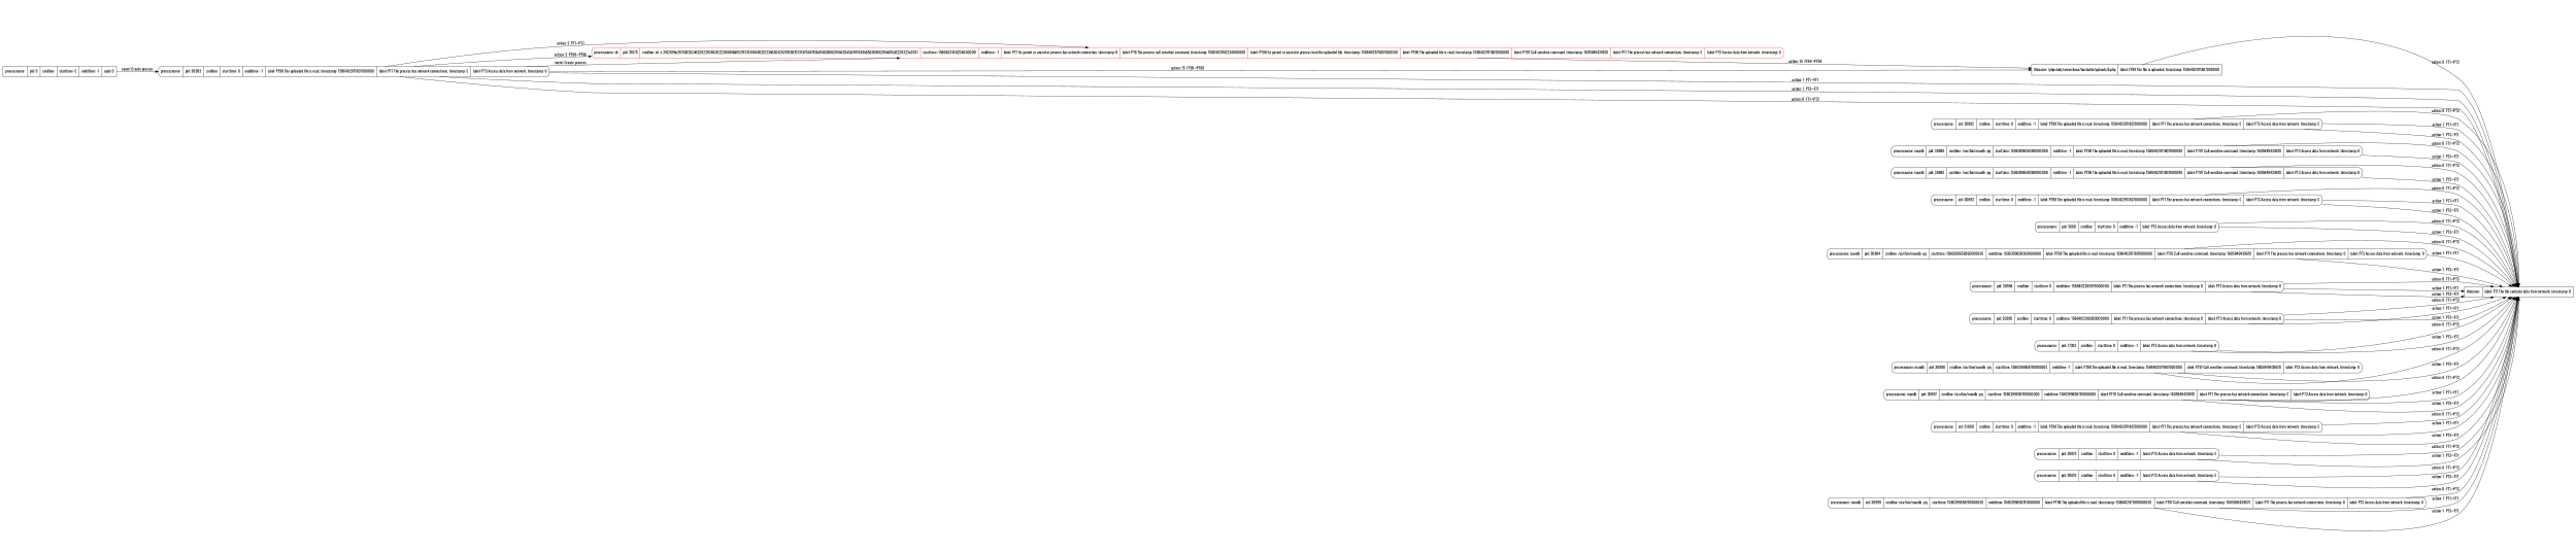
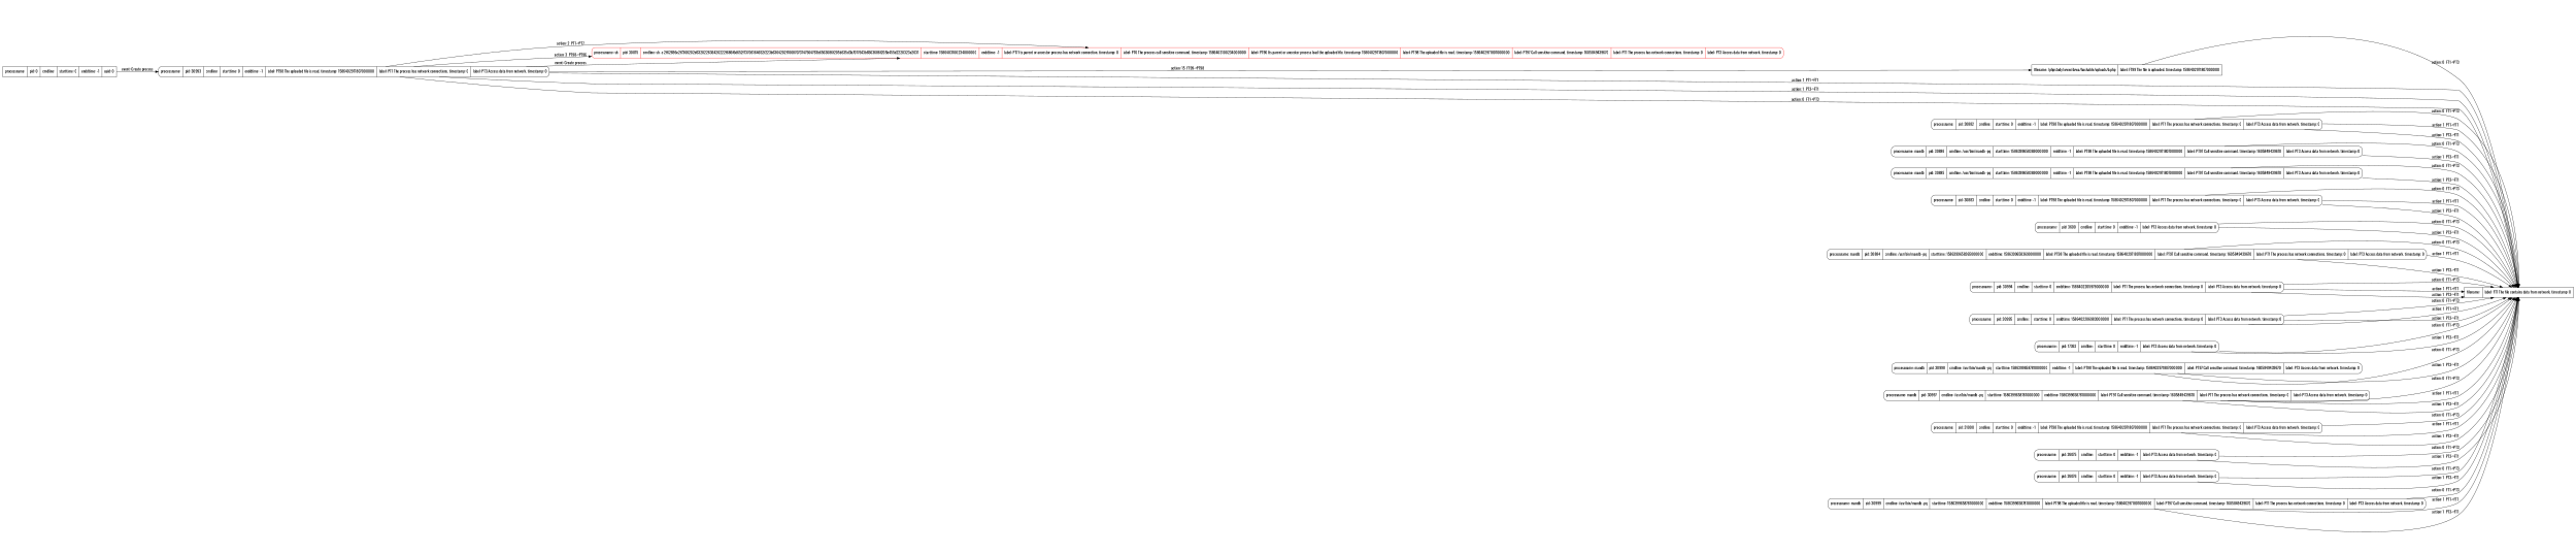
  digraph {
    fontname=Oswald
    rankdir=LR
    node [fontname=Oswald shape=Mrecord]
    edge [fontname=Oswald]
-   n1 [color=red label="{<head>processname: sh | pid: 31075 | cmdline: sh -c 2f62696e2f7368202d632022636420222f686f6d652f73706164652f223b6364202f70687073747564793b6563686f205b535d3b7077643b6563686f205b455d2220323e2631 | starttime: 1586403100234000000 | enddtime: -1 | label: PT7 Its parent or ancestor process has network connection. timestamp: 0 | label: PT6 The process call sensitive command. timestamp: 1586403100234000000 | label: PT96 Its parent or ancestor process load the uploaded file. timestamp: 1586402971807000000 | label: PT98 The uploaded file is read. timestamp: 1586402971807000000 | label: PT97 Call sensitive command. timestamp: 1605849439670 | label: PT1 The process has network connections. timestamp: 0 | label: PT3 Access data from network. timestamp: 0}"]
+   n1 [color=red label="{<head>processname: sh | pid: 30075 | cmdline: sh -c 2f62696e2f7368202d632022636420222f686f6d652f73706164652f223b6364202f70687073747564793b6563686f205b535d3b7077643b6563686f205b455d2220323e2631 | starttime: 1586403100234000000 | enddtime: -1 | label: PT7 Its parent or ancestor process has network connection. timestamp: 0 | label: PT6 The process call sensitive command. timestamp: 1586403100234000000 | label: PT96 Its parent or ancestor process load the uploaded file. timestamp: 1586402971807000000 | label: PT98 The uploaded file is read. timestamp: 1586402971807000000 | label: PT97 Call sensitive command. timestamp: 1605849439670 | label: PT1 The process has network connections. timestamp: 0 | label: PT3 Access data from network. timestamp: 0}"]
    n2 [label="{<head>filename: /phpstudy/www/dvwa/hackable/uploads/b.php | label: FT99 The file is uploaded. timestamp: 1586402971807000000}" shape=record]
    n3 [label="{<head>filename:  | label: FT1 The file contains data from network. timestamp: 0}" shape=record]
    n4 [label="{<head>processname:  | pid: 30993 | cmdline:  | starttime: 0 | enddtime: -1 | label: PT98 The uploaded file is read. timestamp: 1586402971807000000 | label: PT1 The process has network connections. timestamp: 0 | label: PT3 Access data from network. timestamp: 0}"]
    n5 [label="{<head>processname:  | pid: 30882 | cmdline:  | starttime: 0 | enddtime: -1 | label: PT98 The uploaded file is read. timestamp: 1586402971807000000 | label: PT1 The process has network connections. timestamp: 0 | label: PT3 Access data from network. timestamp: 0}"]
    n6 [label="{<head>processname: mandb | pid: 30886 | cmdline: /usr/bin/mandb -pq | starttime: 1586399658369000000 | enddtime: -1 | label: PT98 The uploaded file is read. timestamp: 1586402971807000000 | label: PT97 Call sensitive command. timestamp: 1605849439670 | label: PT3 Access data from network. timestamp: 0}"]
    n7 [label="{<head>processname: mandb | pid: 30885 | cmdline: /usr/bin/mandb -pq | starttime: 1586399658369000000 | enddtime: -1 | label: PT98 The uploaded file is read. timestamp: 1586402971807000000 | label: PT97 Call sensitive command. timestamp: 1605849439670 | label: PT3 Access data from network. timestamp: 0}"]
    n8 [label="{<head>processname:  | pid: 30883 | cmdline:  | starttime: 0 | enddtime: -1 | label: PT98 The uploaded file is read. timestamp: 1586402971807000000 | label: PT1 The process has network connections. timestamp: 0 | label: PT3 Access data from network. timestamp: 0}"]
    n9 [label="{<head>processname:  | pid: 3600 | cmdline:  | starttime: 0 | enddtime: -1 | label: PT3 Access data from network. timestamp: 0}"]
    n10 [label="{<head>processname: mandb | pid: 30884 | cmdline: /usr/bin/mandb -pq | starttime: 1586399658365000000 | enddtime: 1586399658369000000 | label: PT98 The uploaded file is read. timestamp: 1586402971807000000 | label: PT97 Call sensitive command. timestamp: 1605849439670 | label: PT1 The process has network connections. timestamp: 0 | label: PT3 Access data from network. timestamp: 0}"]
    n11 [label="{<head>processname:  | pid: 30994 | cmdline:  | starttime: 0 | enddtime: 1586402205979000000 | label: PT1 The process has network connections. timestamp: 0 | label: PT3 Access data from network. timestamp: 0}"]
    n12 [label="{<head>processname:  | pid: 30995 | cmdline:  | starttime: 0 | enddtime: 1586402206983000000 | label: PT1 The process has network connections. timestamp: 0 | label: PT3 Access data from network. timestamp: 0}"]
    n13 [label="{<head>processname:  | pid: 17363 | cmdline:  | starttime: 0 | enddtime: -1 | label: PT3 Access data from network. timestamp: 0}"]
    n14 [label="{<head>processname: mandb | pid: 30998 | cmdline: /usr/bin/mandb -pq | starttime: 1586399658781000000 | enddtime: -1 | label: PT98 The uploaded file is read. timestamp: 1586402971807000000 | label: PT97 Call sensitive command. timestamp: 1605849439670 | label: PT3 Access data from network. timestamp: 0}"]
    n15 [label="{<head>processname: mandb | pid: 30997 | cmdline: /usr/bin/mandb -pq | starttime: 1586399658781000000 | enddtime: 1586399658781000000 | label: PT97 Call sensitive command. timestamp: 1605849439670 | label: PT1 The process has network connections. timestamp: 0 | label: PT3 Access data from network. timestamp: 0}"]
    n16 [label="{<head>processname:  | pid: 31000 | cmdline:  | starttime: 0 | enddtime: -1 | label: PT98 The uploaded file is read. timestamp: 1586402971807000000 | label: PT1 The process has network connections. timestamp: 0 | label: PT3 Access data from network. timestamp: 0}"]
    n17 [label="{<head>processname:  | pid: 26075 | cmdline:  | starttime: 0 | enddtime: -1 | label: PT3 Access data from network. timestamp: 0}"]
    n18 [label="{<head>processname:  | pid: 26076 | cmdline:  | starttime: 0 | enddtime: -1 | label: PT3 Access data from network. timestamp: 0}"]
    n19 [label="{<head>processname: mandb | pid: 30999 | cmdline: /usr/bin/mandb -pq | starttime: 1586399658781000000 | enddtime: 1586399658781000000 | label: PT98 The uploaded file is read. timestamp: 1586402971807000000 | label: PT97 Call sensitive command. timestamp: 1605849439670 | label: PT1 The process has network connections. timestamp: 0 | label: PT3 Access data from network. timestamp: 0}"]
    n20 [label="{<head>processname:  | pid: 0 | cmdline:  | starttime: 0 | enddtime: -1 | uuid: 0}" shape=record]
-   n1 -> n2 [label="action: 15  FT99->PT98"]
    n2 -> n3 [label="action: 0  FT1->PT3"]
    n4 -> n1 [label="action: 2  PT1->PT7"]
    n4 -> n1 [label="action: 3  PT98->PT96"]
    n4 -> n1 [label="event: Create process"]
    n4 -> n2 [label="action: 15  FT99->PT98"]
    n4 -> n3 [label="action: 1  PT1->FT1"]
    n4 -> n3 [label="action: 1  PT3->FT1"]
    n4 -> n3 [label="action: 0  FT1->PT3"]
    n5 -> n3 [label="action: 0  FT1->PT3"]
    n5 -> n3 [label="action: 1  PT1->FT1"]
    n5 -> n3 [label="action: 1  PT3->FT1"]
    n6 -> n3 [label="action: 0  FT1->PT3"]
    n6 -> n3 [label="action: 1  PT3->FT1"]
    n7 -> n3 [label="action: 0  FT1->PT3"]
    n7 -> n3 [label="action: 1  PT3->FT1"]
    n8 -> n3 [label="action: 0  FT1->PT3"]
    n8 -> n3 [label="action: 1  PT1->FT1"]
    n8 -> n3 [label="action: 1  PT3->FT1"]
    n9 -> n3 [label="action: 0  FT1->PT3"]
    n9 -> n3 [label="action: 1  PT3->FT1"]
    n10 -> n3 [label="action: 0  FT1->PT3"]
    n10 -> n3 [label="action: 1  PT1->FT1"]
    n10 -> n3 [label="action: 1  PT3->FT1"]
    n11 -> n3 [label="action: 0  FT1->PT3"]
    n11 -> n3 [label="action: 1  PT1->FT1"]
    n11 -> n3 [label="action: 1  PT3->FT1"]
    n12 -> n3 [label="action: 0  FT1->PT3"]
    n12 -> n3 [label="action: 1  PT1->FT1"]
    n12 -> n3 [label="action: 1  PT3->FT1"]
    n13 -> n3 [label="action: 0  FT1->PT3"]
    n13 -> n3 [label="action: 1  PT3->FT1"]
    n14 -> n3 [label="action: 0  FT1->PT3"]
    n14 -> n3 [label="action: 1  PT3->FT1"]
    n15 -> n3 [label="action: 0  FT1->PT3"]
    n15 -> n3 [label="action: 1  PT1->FT1"]
    n15 -> n3 [label="action: 1  PT3->FT1"]
    n16 -> n3 [label="action: 0  FT1->PT3"]
    n16 -> n3 [label="action: 1  PT1->FT1"]
    n16 -> n3 [label="action: 1  PT3->FT1"]
    n17 -> n3 [label="action: 0  FT1->PT3"]
    n17 -> n3 [label="action: 1  PT3->FT1"]
    n18 -> n3 [label="action: 0  FT1->PT3"]
    n18 -> n3 [label="action: 1  PT3->FT1"]
    n19 -> n3 [label="action: 0  FT1->PT3"]
    n19 -> n3 [label="action: 1  PT1->FT1"]
    n19 -> n3 [label="action: 1  PT3->FT1"]
    n20 -> n4 [label="event: Create process"]
  }
